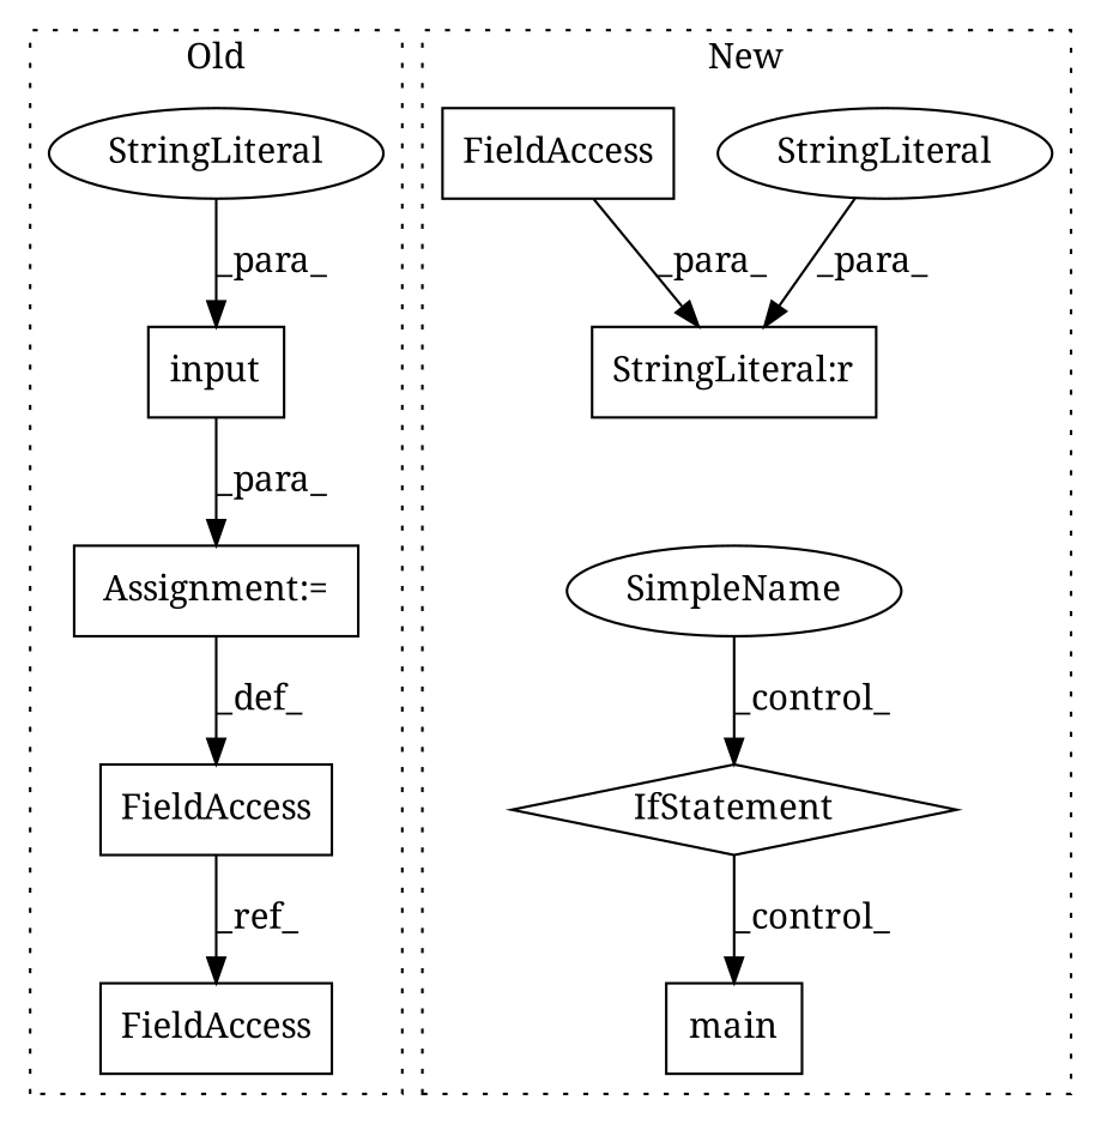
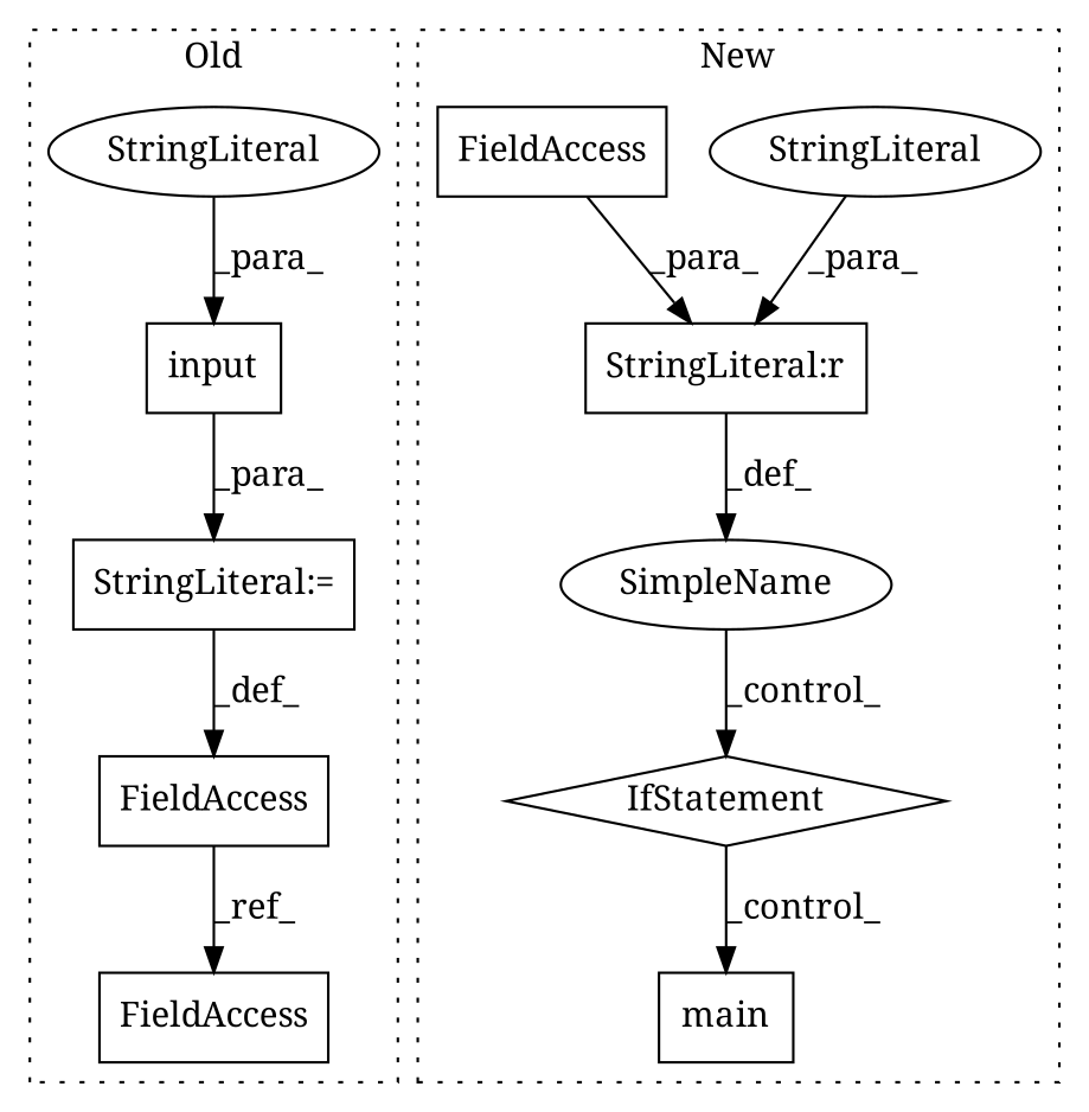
  digraph {
    fontname="Noto Serif"
    node [a=22 fontname="Noto Serif" l=1 shape=box]
    edge [fontname="Noto Serif"]
    n1 [a=32 l="6,1" label=input s="741,759"]
-   n2 [a=7 label="Assignment:=" s=767]
+   n2 [a=7 label="StringLiteral:=" s=767]
    n3 [label=FieldAccess s=818]
    n4 [label=FieldAccess s=845]
    n5 [a=45 l=12 label=StringLiteral s=747 shape=ellipse]
    n6 [a=32 l=6 label=main s=1177]
    n7 [a=27 l=4 label="StringLiteral:r" s=1153]
    n8 [a=45 l=10 label=StringLiteral s=1157 shape=ellipse]
    n9 [l=8 label=FieldAccess s=1145]
    n10 [a=42 label=SimpleName shape=ellipse l=""]
    n11 [a=25 l="4,2" label=IfStatement s="1141,1167" shape=diamond]
    subgraph cluster_1 {
      label=Old
      style=dotted
      n1
      n2
      n3
      n4
      n5
    }
    subgraph cluster_2 {
      label=New
      style=dotted
      n6
      n7
      n8
      n9
      n10
      n11
    }
    n1 -> n2 [label=_para_]
    n2 -> n3 [label=_def_]
    n3 -> n4 [label=_ref_]
    n5 -> n1 [label=_para_]
+   n7 -> n10 [label=_def_]
    n8 -> n7 [label=_para_]
    n9 -> n7 [label=_para_]
    n10 -> n11 [label=_control_]
    n11 -> n6 [label=_control_]
  }
